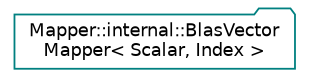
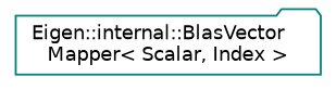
  digraph {
    rankdir=LR
-   n1 [color=teal fillcolor=white fontname=Helvetica fontsize=10 height=0.2 label="Mapper::internal::BlasVector\lMapper\< Scalar, Index \>" shape=folder style=filled width=0.4]
+   n1 [color=teal fillcolor=white fontname=Helvetica fontsize=10 height=0.2 label="Eigen::internal::BlasVector\lMapper\< Scalar, Index \>" shape=folder style=filled width=0.4]
  }
